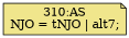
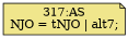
  strict digraph {
-   n1 [ast="<pyverilog.vparser.ast.Assign object at 0x7f9359ea4410>" def_var="['NJO']" fillcolor=khaki label="310:AS\nNJO = tNJO | alt7;" statements="[]" style=filled typ=Assign use_var="['tNJO', 'alt7']" shape=note]
+   n1 [ast="<pyverilog.vparser.ast.Assign object at 0x7f9359ea4410>" def_var="['NJO']" fillcolor=khaki label="317:AS\nNJO = tNJO | alt7;" statements="[]" style=filled typ=Assign use_var="['tNJO', 'alt7']" shape=note]
  }
